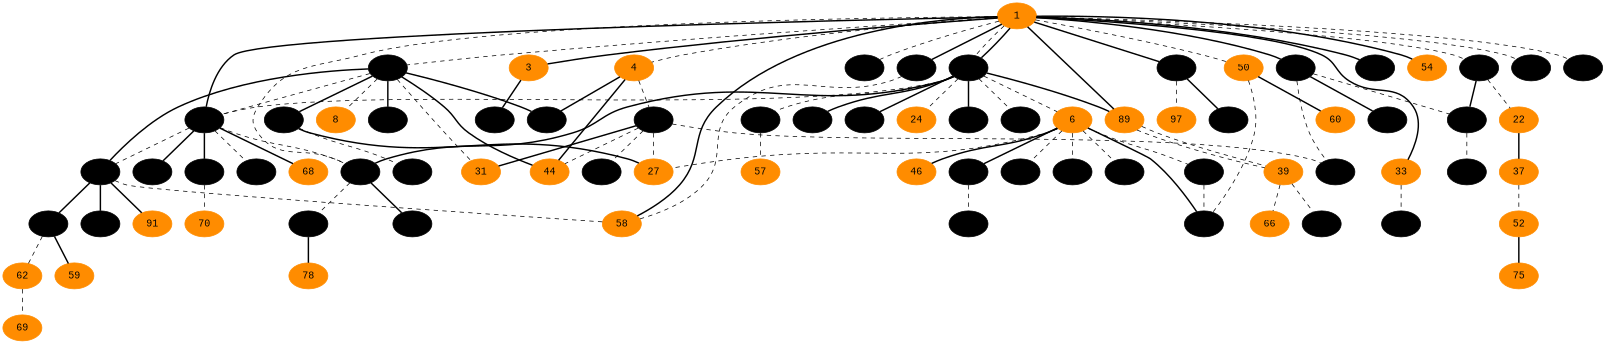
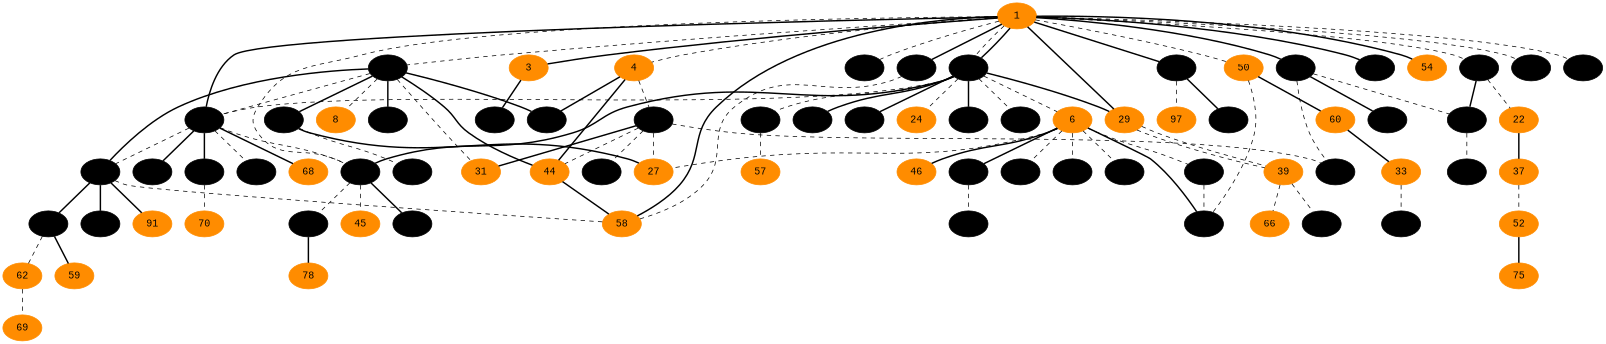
  graph {
    fontname="Liberation Mono"
    node [color=black fontname="Liberation Mono" style=filled]
    edge [fontname="Liberation Mono" style=dashed]
    1 [color=darkorange]
    2
    3 [color=darkorange]
    4 [color=darkorange]
    5
    9
    10
    13
    14
    18
    23
-   29 [color=darkorange label=89]
+   29 [color=darkorange]
    33 [color=darkorange]
    38
    50 [color=darkorange]
    53
    54 [color=darkorange]
    58 [color=darkorange]
    61
    72
    8 [color=darkorange]
    16
    19
    31 [color=darkorange]
    32
    44 [color=darkorange]
    55
    76
    17
    6 [color=darkorange]
    11
    20
    24 [color=darkorange]
    25
    30
    40
    26
    49
    56
    68 [color=darkorange]
    12
    36
+   45 [color=darkorange]
    22 [color=darkorange]
    63
    35
    n47 [color=darkorange label=97]
    39 [color=darkorange]
    71
    48
    47
    60 [color=darkorange]
    51
    27 [color=darkorange]
    65
    n56 [color=darkorange label=91]
    43
    73
    21
    7
    15
    28
    34
    46 [color=darkorange]
    64
    57 [color=darkorange]
    42
    70 [color=darkorange]
    78 [color=darkorange]
    37 [color=darkorange]
    77
    52 [color=darkorange]
    66 [color=darkorange]
    74
    59 [color=darkorange]
    62 [color=darkorange]
    75 [color=darkorange]
    69 [color=darkorange]
    1 -- 2
    1 -- 3 [style=bold]
    1 -- 4
    1 -- 5
    1 -- 5 [style=bold]
    1 -- 9 [style=bold]
    1 -- 10
    1 -- 13
    1 -- 14 [style=bold]
    1 -- 18
    1 -- 23 [style=bold]
    1 -- 29 [style=bold]
-   1 -- 33 [style=bold]
+   60 -- 33 [style=bold]
    1 -- 38 [style=bold]
    1 -- 50
    1 -- 53 [style=bold]
    1 -- 54 [style=bold]
    1 -- 58 [style=bold]
    1 -- 61
    1 -- 72
    2 -- 9
    2 -- 8
    2 -- 16 [style=bold]
    2 -- 19 [style=bold]
    2 -- 31
    2 -- 32 [style=bold]
    2 -- 44 [style=bold]
    2 -- 55 [style=bold]
    3 -- 76 [style=bold]
    4 -- 44 [style=bold]
    4 -- 55 [style=bold]
    4 -- 17
    5 -- 9
    5 -- 10 [style=bold]
    5 -- 29 [style=bold]
    5 -- 6
    5 -- 11 [style=bold]
    5 -- 20 [style=bold]
    5 -- 24
    5 -- 25 [style=bold]
    5 -- 30
    5 -- 40
    9 -- 10
    9 -- 32
    9 -- 26 [style=bold]
    9 -- 49 [style=bold]
    9 -- 56
    9 -- 68 [style=bold]
    10 -- 12 [style=bold]
    10 -- 36
+   10 -- 45
    14 -- 58
    18 -- 22
    18 -- 63 [style=bold]
    23 -- 35 [style=bold]
    23 -- n47
    29 -- 39
    29 -- 39
    33 -- 71
    38 -- 63
    38 -- 48
    38 -- 47 [style=bold]
    50 -- 60 [style=bold]
    50 -- 51
    16 -- 27 [style=bold]
    16 -- 65
    32 -- 58
    32 -- n56 [style=bold]
    32 -- 43 [style=bold]
    32 -- 73 [style=bold]
+   44 -- 58 [style=bold]
    17 -- 31 [style=bold]
    17 -- 44
    17 -- 48
    17 -- 27
    17 -- 21
    6 -- 51 [style=bold]
    6 -- 27
    6 -- 7
    6 -- 15 [style=bold]
    6 -- 28
    6 -- 34
    6 -- 46 [style=bold]
    6 -- 64
    40 -- 57
    49 -- 70
    36 -- 78 [style=bold]
    22 -- 37 [style=bold]
    63 -- 77
    39 -- 66
    39 -- 74
    43 -- 59 [style=bold]
    43 -- 62
    15 -- 42
    34 -- 51
    37 -- 52
    52 -- 75 [style=bold]
    62 -- 69
  }
